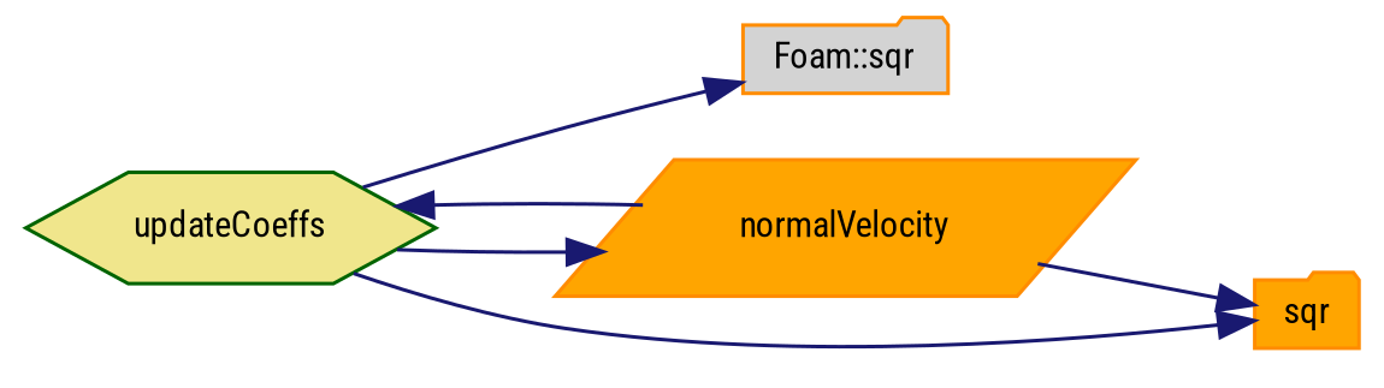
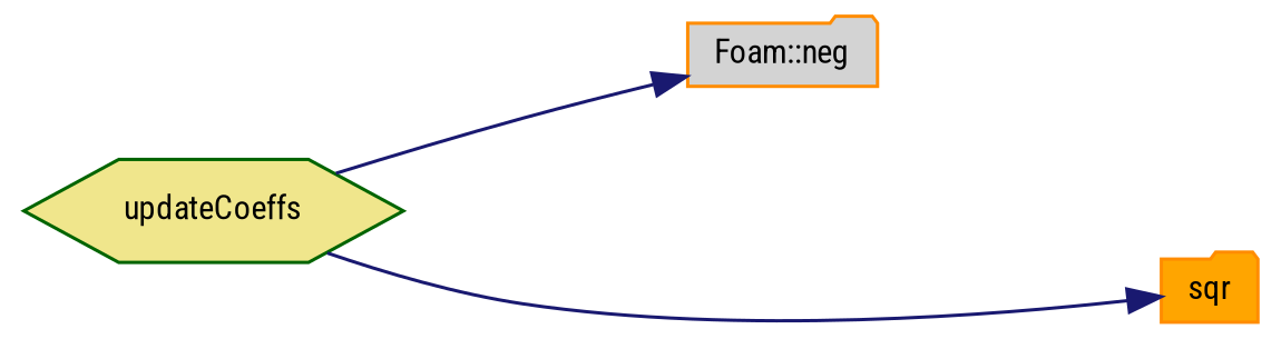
  digraph {
    fontname="Roboto Condensed"
    rankdir=LR
    node [color=darkorange fillcolor=orange fontname="Roboto Condensed" fontsize=10 shape=folder style=filled]
    edge [color=midnightblue fontname="Roboto Condensed" fontsize=10 labelfontname=FreeSans labelfontsize=10 style=solid]
    n1 [color=darkgreen fillcolor=khaki fontcolor=black height=0.2 label=updateCoeffs shape=hexagon width=0.4]
-   n2 [fillcolor=lightgrey height=0.2 label="Foam::sqr" width=0.4]
-   n3 [height=0.2 label=normalVelocity shape=parallelogram width=0.4]
+   n2 [fillcolor=lightgrey height=0.2 label="Foam::neg" width=0.4]
    n4 [height=0.2 label=sqr width=0.4]
    n1 -> n2
-   n1 -> n3
    n1 -> n4
-   n3 -> n1
-   n3 -> n4
  }
